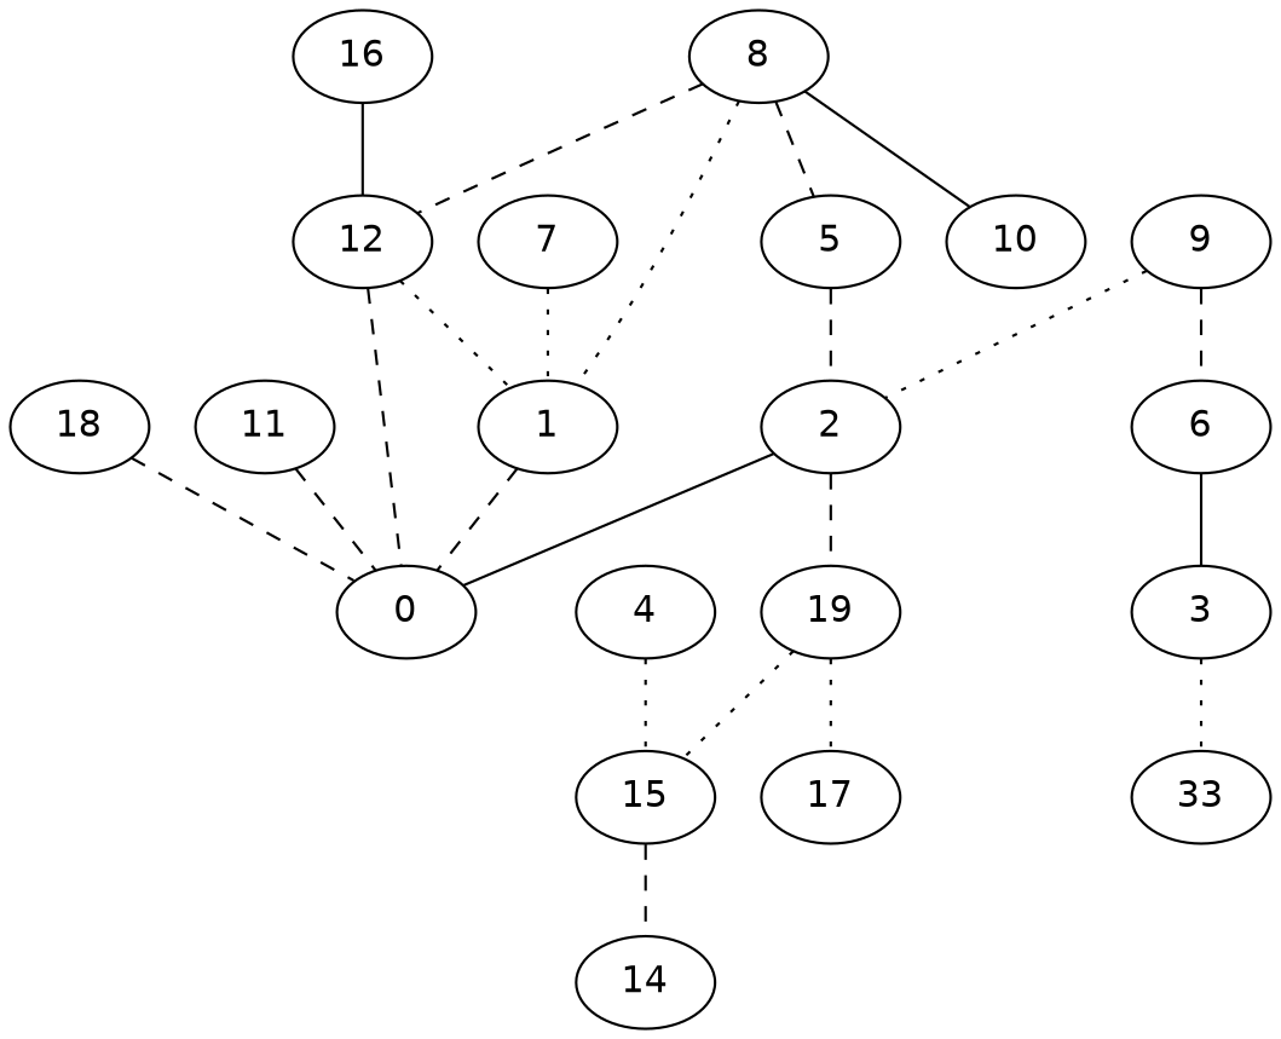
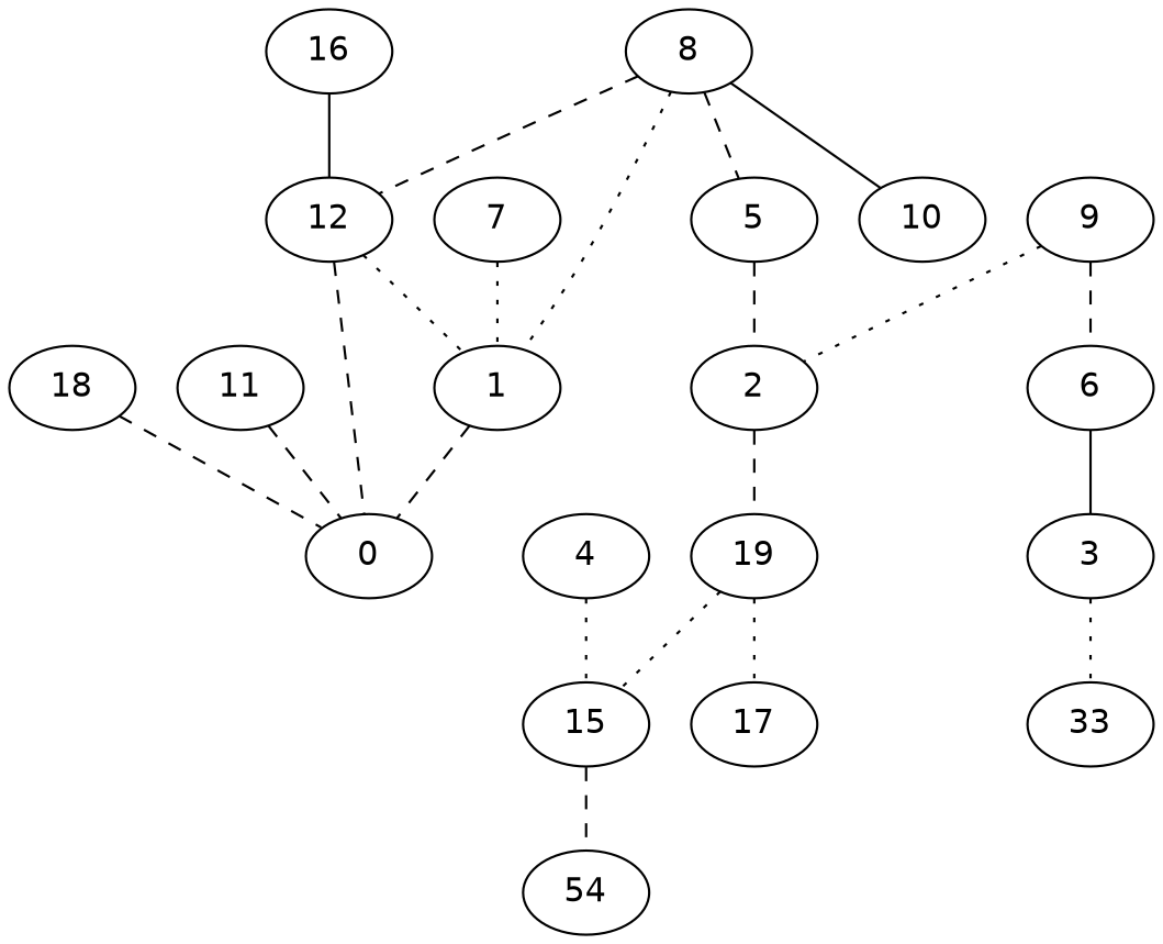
  digraph {
    fontname="DejaVu Sans"
    node [fontname="DejaVu Sans"]
    edge [color=black dir=none fontname="DejaVu Sans" style=dashed]
    5
    2
    0
    19
    4
    15
-   14
+   14 [label=54]
    16
    12
    1
    3
    n12 [label=33]
    17
    9
    6
    7
    8
    10
    18
    11
    subgraph sub_1 {
      5
      2
      0
      19
      4
      15
      14
      16
      12
      1
      3
      n12
      17
      9
      6
      7
      8
      10
      18
      11
    }
    5 -> 2
-   2 -> 0 [style=solid]
    2 -> 19
    19 -> 15 [style=dotted]
    19 -> 17 [style=dotted]
    4 -> 15 [style=dotted]
    15 -> 14
    16 -> 12 [style=solid]
    12 -> 0
    12 -> 1 [style=dotted]
    1 -> 0
    3 -> n12 [style=dotted]
    9 -> 2 [style=dotted]
    9 -> 6
    6 -> 3 [style=solid]
    7 -> 1 [style=dotted]
    8 -> 5
    8 -> 12
    8 -> 1 [style=dotted]
    8 -> 10 [style=solid]
    18 -> 0
    11 -> 0
  }
